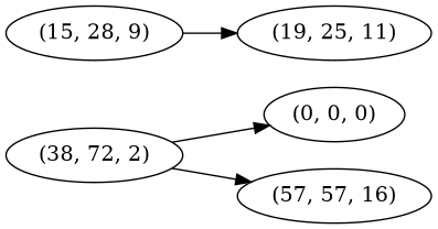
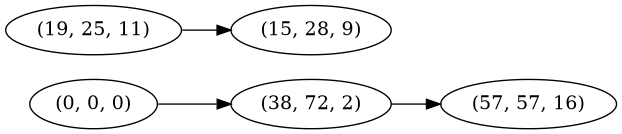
  digraph {
    rankdir=LR
    "(0, 0, 0)"
    "(38, 72, 2)"
    "(15, 28, 9)"
    "(19, 25, 11)"
    n5 [label="(57, 57, 16)"]
-   "(38, 72, 2)" -> "(0, 0, 0)"
+   "(0, 0, 0)" -> "(38, 72, 2)"
    "(38, 72, 2)" -> n5
-   "(15, 28, 9)" -> "(19, 25, 11)"
+   "(19, 25, 11)" -> "(15, 28, 9)"
  }
